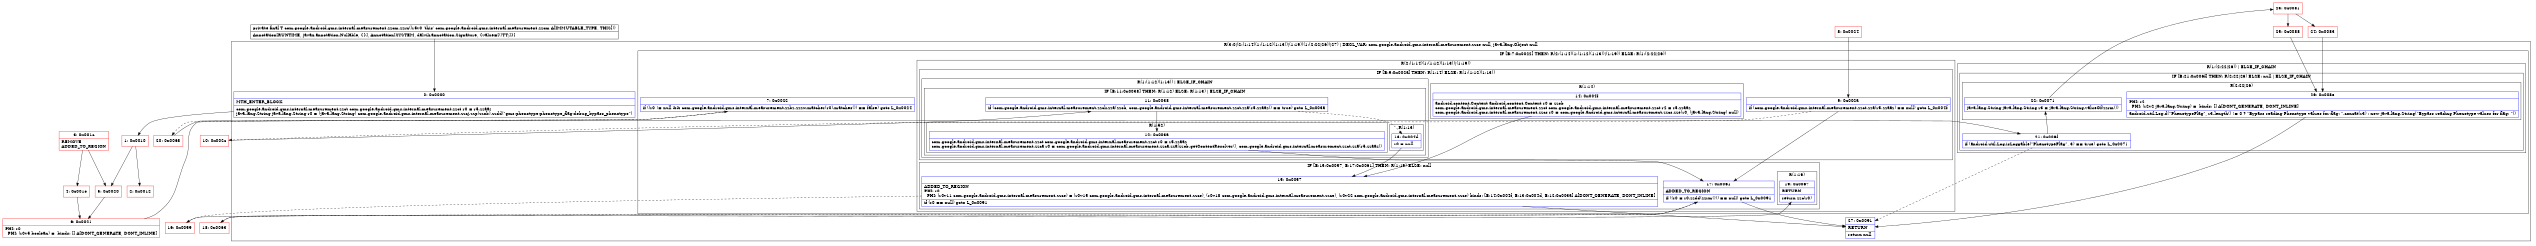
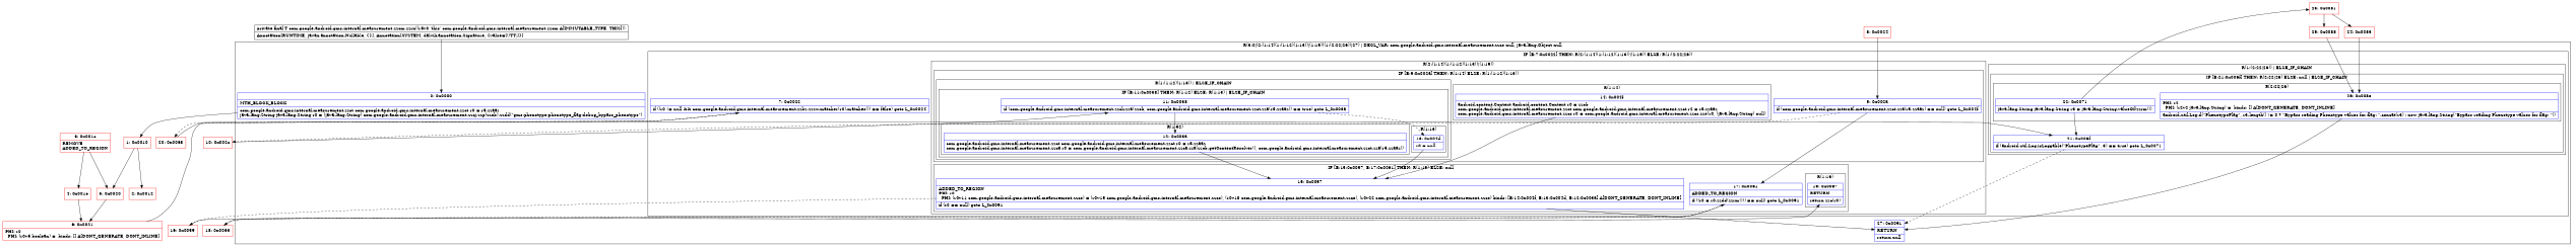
  digraph {
    node [color=blue shape=record]
    n1 [label="{14\:\ 0x004f|android.content.Context android.content.Context r0 = zzob\lcom.google.android.gms.internal.measurement.zzct com.google.android.gms.internal.measurement.zzct r2 = r5.zzaaz\lcom.google.android.gms.internal.measurement.zzcs r0 = com.google.android.gms.internal.measurement.zzcs.zze(r0, (java.lang.String) null)\l}"]
    n2 [label="{12\:\ 0x003a|com.google.android.gms.internal.measurement.zzct com.google.android.gms.internal.measurement.zzct r0 = r5.zzaaz\lcom.google.android.gms.internal.measurement.zzca r0 = com.google.android.gms.internal.measurement.zzca.zza(zzob.getContentResolver(), com.google.android.gms.internal.measurement.zzct.zza(r5.zzaaz))\l}"]
    n3 [label="{13\:\ 0x004d|r0 = null\l}"]
    n4 [label="{11\:\ 0x0038|if (com.google.android.gms.internal.measurement.zzck.zza(zzob, com.google.android.gms.internal.measurement.zzct.zza(r5.zzaaz)) == true) goto L_0x003a\l}"]
    n5 [label="{9\:\ 0x002a|if (com.google.android.gms.internal.measurement.zzct.zza(r5.zzaaz) == null) goto L_0x004f\l}"]
    n6 [label="{19\:\ 0x0067|RETURN\l|return zzc(r0)\l}"]
    n7 [label="{15\:\ 0x0057|ADDED_TO_REGION\lPHI: r0 \l  PHI: (r0v11 com.google.android.gms.internal.measurement.zzce) = (r0v15 com.google.android.gms.internal.measurement.zzce), (r0v18 com.google.android.gms.internal.measurement.zzce), (r0v22 com.google.android.gms.internal.measurement.zzce) binds: [B:14:0x004f, B:13:0x004d, B:12:0x003a] A[DONT_GENERATE, DONT_INLINE]\l|if (r0 == null) goto L_0x0091\l}"]
    n8 [label="{17\:\ 0x0061|ADDED_TO_REGION\l|if ((r0 = r0.zzdd(zzrm())) == null) goto L_0x0091\l}"]
    n9 [label="{22\:\ 0x0071|java.lang.String java.lang.String r3 = java.lang.String.valueOf(zzrm())\l}"]
    n10 [label="{26\:\ 0x008e|PHI: r2 \l  PHI: (r2v2 java.lang.String) =  binds: [] A[DONT_GENERATE, DONT_INLINE]\l|android.util.Log.d(\"PhenotypeFlag\", r3.length() != 0 ? \"Bypass reading Phenotype values for flag: \".concat(r3) : new java.lang.String(\"Bypass reading Phenotype values for flag: \"))\l}"]
    n11 [label="{21\:\ 0x006f|if (android.util.Log.isLoggable(\"PhenotypeFlag\", 3) == true) goto L_0x0071\l}"]
    n12 [label="{7\:\ 0x0022|if ((r0 != null && com.google.android.gms.internal.measurement.zzbz.zzzw.matcher(r0).matches()) == false) goto L_0x0024\l}"]
-   n13 [label="{0\:\ 0x0000|MTH_ENTER_BLOCK\l|com.google.android.gms.internal.measurement.zzct com.google.android.gms.internal.measurement.zzct r0 = r5.zzaaz\ljava.lang.String java.lang.String r0 = (java.lang.String) com.google.android.gms.internal.measurement.zzcj.zzp(zzob).zzdd(\"gms:phenotype:phenotype_flag:debug_bypass_phenotype\")\l}"]
+   n13 [label="{0\:\ 0x0000|MTH_BLOCK_BLOCK\l|com.google.android.gms.internal.measurement.zzct com.google.android.gms.internal.measurement.zzct r0 = r5.zzaaz\ljava.lang.String java.lang.String r0 = (java.lang.String) com.google.android.gms.internal.measurement.zzcj.zzp(zzob).zzdd(\"gms:phenotype:phenotype_flag:debug_bypass_phenotype\")\l}"]
    n14 [label="{27\:\ 0x0091|RETURN\l|return null\l}"]
    n15 [color=red label="{10\:\ 0x002c}"]
    n16 [color=red label="{16\:\ 0x0059}"]
    n17 [color=red label="{18\:\ 0x0063}"]
    n18 [color=red label="{23\:\ 0x0081}"]
    n19 [color=red label="{20\:\ 0x0068}"]
    n20 [color=red label="{1\:\ 0x0010}"]
    n21 [color=red label="{2\:\ 0x0012}"]
    n22 [color=red label="{5\:\ 0x0020}"]
    n23 [color=red label="{8\:\ 0x0024}"]
    n24 [color=red label="{24\:\ 0x0083}"]
    n25 [color=red label="{25\:\ 0x0088}"]
    n26 [color=red label="{6\:\ 0x0021|PHI: r0 \l  PHI: (r0v5 boolean) =  binds: [] A[DONT_GENERATE, DONT_INLINE]\l}"]
    n27 [color=red label="{3\:\ 0x001c|REMOVE\lADDED_TO_REGION\l}"]
    n28 [color=red label="{4\:\ 0x001e}"]
    n29 [label="{private final T com.google.android.gms.internal.measurement.zzcm.zzrn((r5v0 'this' com.google.android.gms.internal.measurement.zzcm A[IMMUTABLE_TYPE, THIS]))  | Annotation[RUNTIME, javax.annotation.Nullable, \{\}], Annotation[SYSTEM, dalvik.annotation.Signature, \{value=[()TT;]\}]\l}" color=""]
    subgraph cluster_1 {
      label="R(3:0|(2:(1:14)(1:(1:12)(1:13))|(1:19))(1:(2:22|26))|27) | DECL_VAR: com.google.android.gms.internal.measurement.zzce null, java.lang.Object null\l"
      n13
      n14
      subgraph cluster_2 {
        label="IF [B:7:0x0022] THEN: R(2:(1:14)(1:(1:12)(1:13))|(1:19)) ELSE: R(1:(2:22|26))"
        n12
        subgraph cluster_3 {
          label="R(2:(1:14)(1:(1:12)(1:13))|(1:19))"
          subgraph cluster_4 {
            label="IF [B:9:0x002a] THEN: R(1:14) ELSE: R(1:(1:12)(1:13))"
            n5
            subgraph cluster_5 {
              label="R(1:14)"
              n1
            }
            subgraph cluster_6 {
              label="R(1:(1:12)(1:13)) | ELSE_IF_CHAIN\l"
              subgraph cluster_7 {
                label="IF [B:11:0x0038] THEN: R(1:12) ELSE: R(1:13) | ELSE_IF_CHAIN\l"
                n4
                subgraph cluster_8 {
                  label="R(1:52)"
                  n2
                }
                subgraph cluster_9 {
                  label="R(1:13)"
                  n3
                }
              }
            }
          }
          subgraph cluster_10 {
            label="IF [B:15:0x0057, B:17:0x0061] THEN: R(1:19) ELSE: null"
            n7
            n8
            subgraph cluster_11 {
              label="R(1:19)"
              n6
            }
          }
        }
        subgraph cluster_12 {
          label="R(1:(2:22|26)) | ELSE_IF_CHAIN\l"
          subgraph cluster_13 {
            label="IF [B:21:0x006f] THEN: R(2:22|26) ELSE: null | ELSE_IF_CHAIN\l"
            n11
            subgraph cluster_14 {
              label="R(2:22|26)"
              n9
              n10
            }
          }
        }
      }
    }
    n1 -> n7
-   n2 -> n8
+   n2 -> n7
    n3 -> n7
    n4 -> n2
    n4 -> n3 [style=dashed]
    n5 -> n8
    n5 -> n15 [style=dashed]
    n7 -> n14
    n7 -> n16 [style=dashed]
-   n8 -> n14
    n8 -> n17 [style=dashed]
    n9 -> n18
    n10 -> n14
-   n11 -> n9
+   n9 -> n11
    n11 -> n14 [style=dashed]
    n12 -> n19 [style=dashed]
    n13 -> n20
    n15 -> n4
    n16 -> n8
    n17 -> n6
    n18 -> n24
    n18 -> n25
    n19 -> n11
    n20 -> n21
    n20 -> n22
    n22 -> n26
    n23 -> n5
    n24 -> n10
    n25 -> n10
    n26 -> n12
    n27 -> n22
    n27 -> n28
    n28 -> n26
    n29 -> n13
  }
